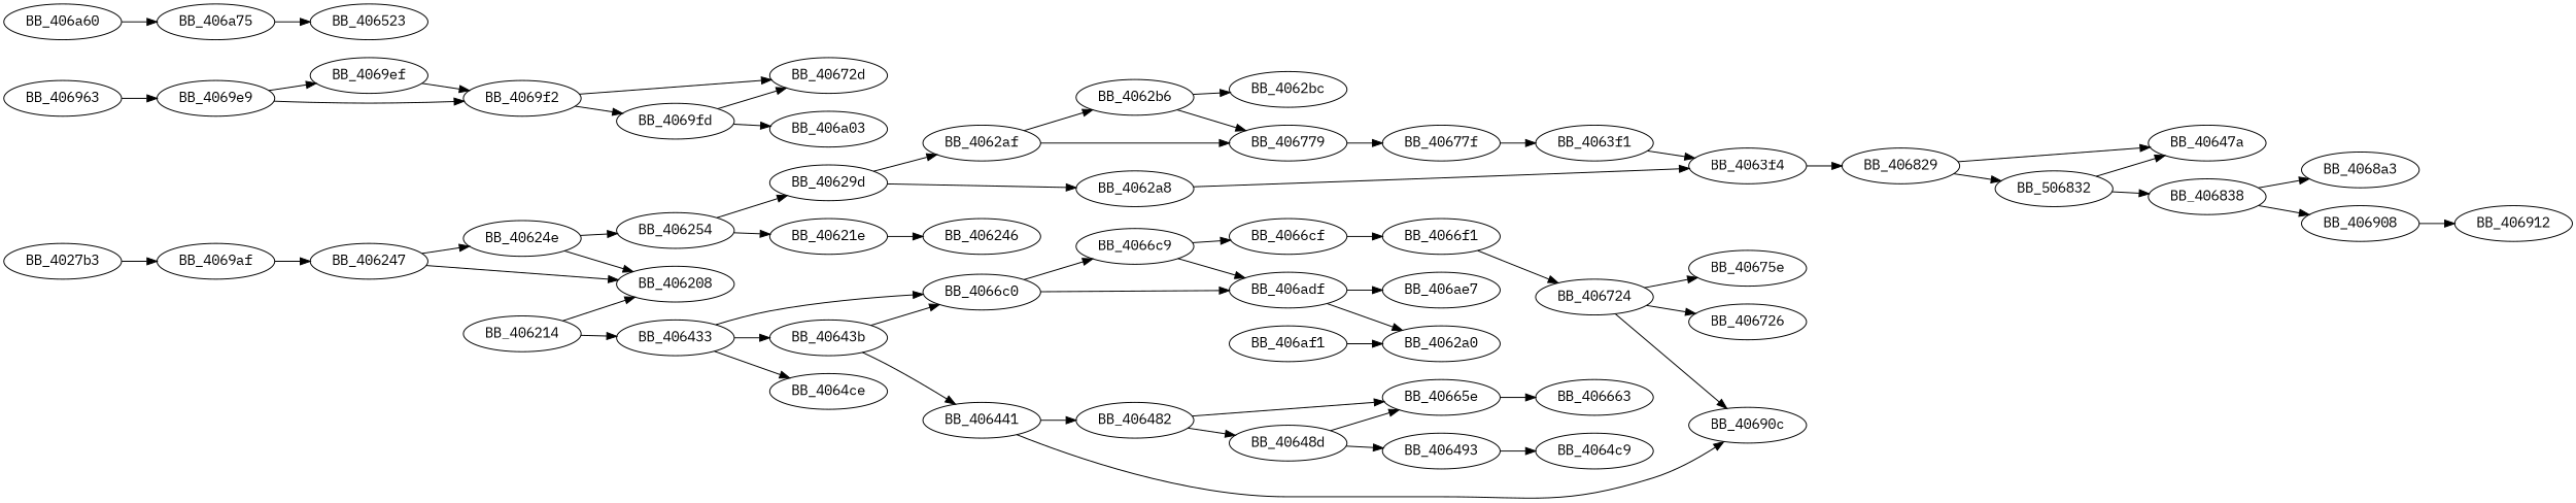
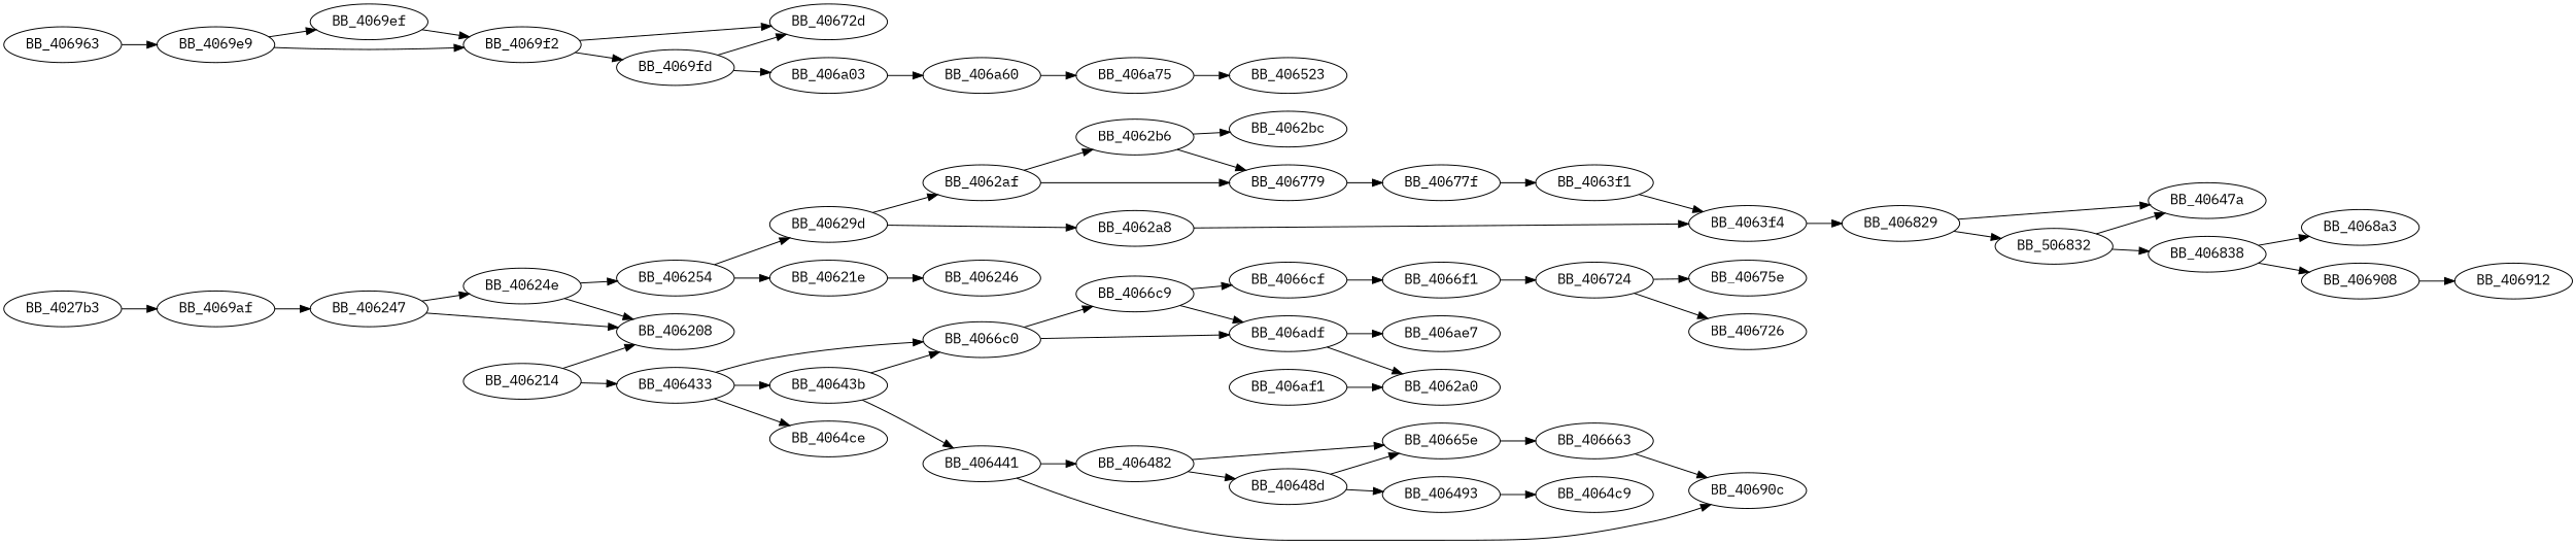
  digraph {
    fontname="IBM Plex Mono"
    rankdir=LR
    node [fontname="IBM Plex Mono"]
    edge [fontname="IBM Plex Mono"]
    BB_406214
    BB_406208
    BB_406433
    BB_40643b
    BB_4066c0
    BB_4064ce
    BB_406441
    BB_4066c9
    BB_406adf
    BB_40621e
    BB_406246
    BB_406247
    BB_40624e
    BB_406254
    BB_40629d
    BB_4062a8
    BB_4062af
    BB_4063f4
    BB_4062b6
    BB_406779
    BB_406829
    BB_4062bc
    BB_40677f
    BB_40647a
    n25 [label=BB_506832]
    BB_4063f1
    BB_406838
    BB_406482
    BB_40690c
    BB_4066cf
    BB_4062a0
    BB_406ae7
    BB_40648d
    BB_40665e
    BB_406493
    BB_406663
    BB_4064c9
    BB_4066f1
    BB_406724
    BB_406726
    BB_40675e
    n42 [label=BB_4027b3]
    BB_4069af
    BB_4068a3
    BB_406908
    BB_406912
    BB_406963
    BB_4069e9
    BB_4069ef
    BB_4069f2
    BB_40672d
    BB_4069fd
    BB_406a03
    BB_406a60
    BB_406a75
    BB_406523
    BB_406af1
    BB_406214 -> BB_406208
    BB_406214 -> BB_406433
    BB_406433 -> BB_40643b
    BB_406433 -> BB_4066c0
    BB_406433 -> BB_4064ce
    BB_40643b -> BB_4066c0
    BB_40643b -> BB_406441
    BB_4066c0 -> BB_4066c9
    BB_4066c0 -> BB_406adf
    BB_406441 -> BB_406482
    BB_406441 -> BB_40690c
    BB_4066c9 -> BB_406adf
    BB_4066c9 -> BB_4066cf
    BB_406adf -> BB_4062a0
    BB_406adf -> BB_406ae7
    BB_40621e -> BB_406246
    BB_406247 -> BB_406208
    BB_406247 -> BB_40624e
    BB_40624e -> BB_406208
    BB_40624e -> BB_406254
    BB_406254 -> BB_40621e
    BB_406254 -> BB_40629d
    BB_40629d -> BB_4062a8
    BB_40629d -> BB_4062af
    BB_4062a8 -> BB_4063f4
    BB_4062af -> BB_4062b6
    BB_4062af -> BB_406779
    BB_4063f4 -> BB_406829
    BB_4062b6 -> BB_406779
    BB_4062b6 -> BB_4062bc
    BB_406779 -> BB_40677f
    BB_406829 -> BB_40647a
    BB_406829 -> n25
    BB_40677f -> BB_4063f1
    n25 -> BB_40647a
    n25 -> BB_406838
    BB_4063f1 -> BB_4063f4
    BB_406838 -> BB_4068a3
    BB_406838 -> BB_406908
    BB_406482 -> BB_40648d
    BB_406482 -> BB_40665e
    BB_4066cf -> BB_4066f1
    BB_40648d -> BB_40665e
    BB_40648d -> BB_406493
    BB_40665e -> BB_406663
    BB_406493 -> BB_4064c9
-   BB_406724 -> BB_40690c
+   BB_406663 -> BB_40690c
    BB_4066f1 -> BB_406724
    BB_406724 -> BB_406726
    BB_406724 -> BB_40675e
    n42 -> BB_4069af
    BB_4069af -> BB_406247
    BB_406908 -> BB_406912
    BB_406963 -> BB_4069e9
    BB_4069e9 -> BB_4069ef
    BB_4069e9 -> BB_4069f2
    BB_4069ef -> BB_4069f2
    BB_4069f2 -> BB_40672d
    BB_4069f2 -> BB_4069fd
    BB_4069fd -> BB_40672d
    BB_4069fd -> BB_406a03
+   BB_406a03 -> BB_406a60
    BB_406a60 -> BB_406a75
    BB_406a75 -> BB_406523
    BB_406af1 -> BB_4062a0
  }
